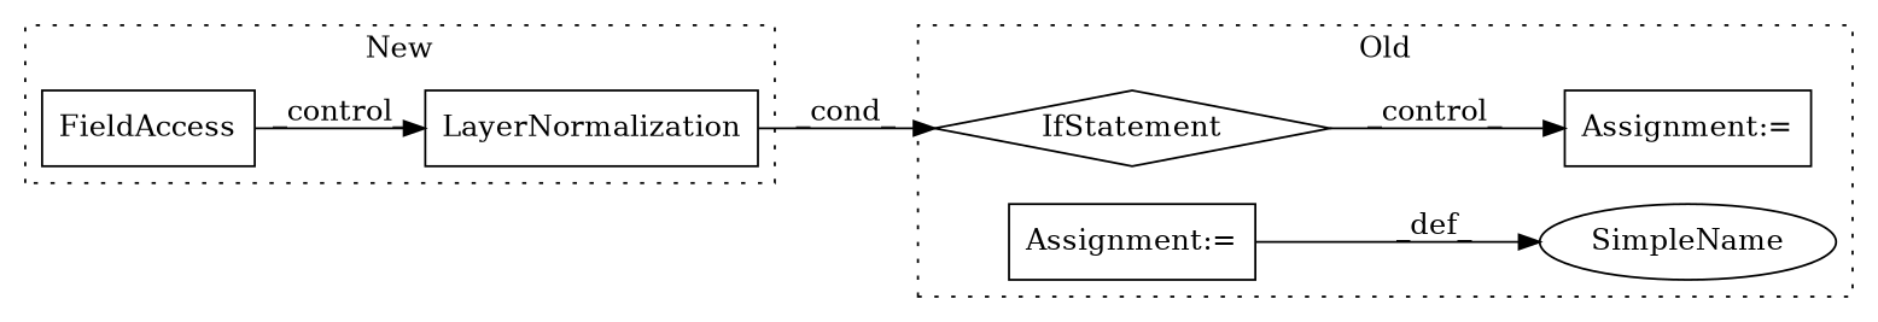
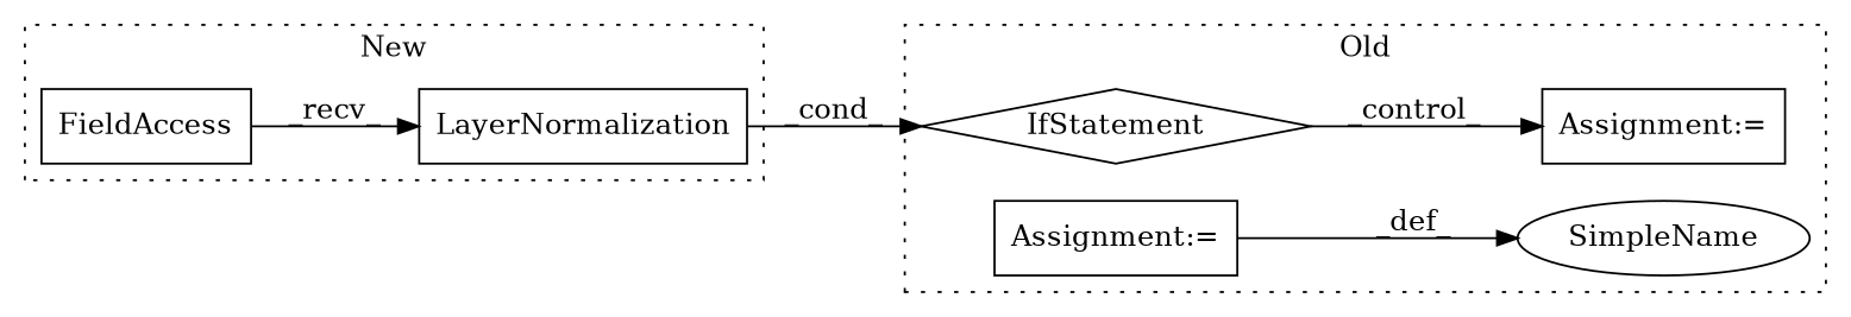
  digraph {
    rankdir=LR
    node [a=7 shape=box]
    n1 [a=25 l="4,2" label=IfStatement s="37635,37651" shape=diamond]
    n2 [a=42 label=SimpleName shape=ellipse]
    n3 [l=1 label="Assignment:=" s=37665]
    n4 [l=4 label="Assignment:=" s=37589]
    n5 [a=32 l="19,1" label=LayerNormalization s="37290,37315"]
    n6 [a=22 l=23 label=FieldAccess s=37266]
    subgraph cluster_1 {
      label=Old
      style=dotted
      n1
      n2
      n3
      n4
    }
    subgraph cluster_2 {
      label=New
      style=dotted
      n5
      n6
    }
    n1 -> n3 [label=_control_]
    n4 -> n2 [label=_def_]
    n5 -> n1 [label=_cond_]
-   n6 -> n5 [label=_control_]
+   n6 -> n5 [label=_recv_]
  }
